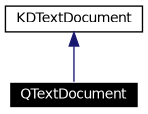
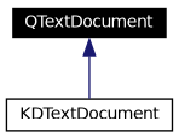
  digraph {
    node [fontname=Helvetica fontsize=10 shape=record]
    n1 [color=white fillcolor=black fontcolor=white height=0.2 label=QTextDocument style=filled width=0.4]
    n2 [color=black height=0.2 label=KDTextDocument width=0.4]
-   n2 -> n1 [color=midnightblue dir=back fontname=Helvetica fontsize=10 labelfontname=Helvetica labelfontsize=10 style=solid]
+   n1 -> n2 [color=midnightblue dir=back fontname=Helvetica fontsize=10 labelfontname=Helvetica labelfontsize=10 style=solid]
  }
